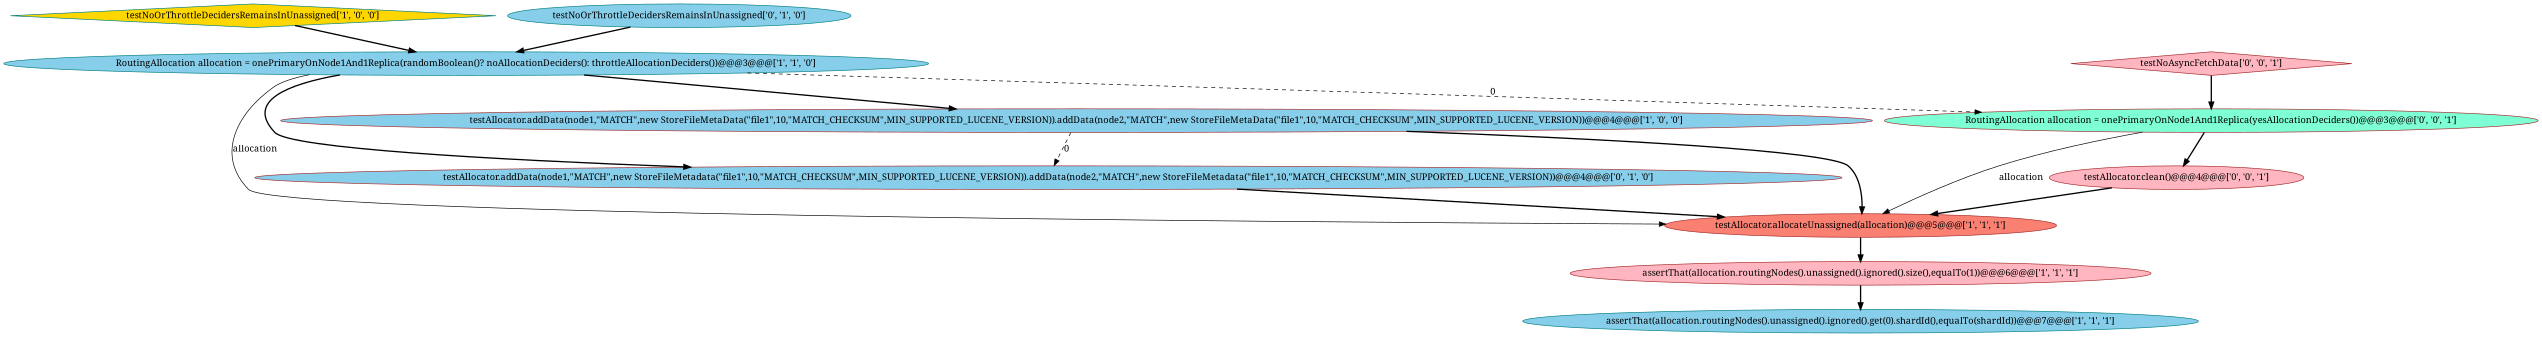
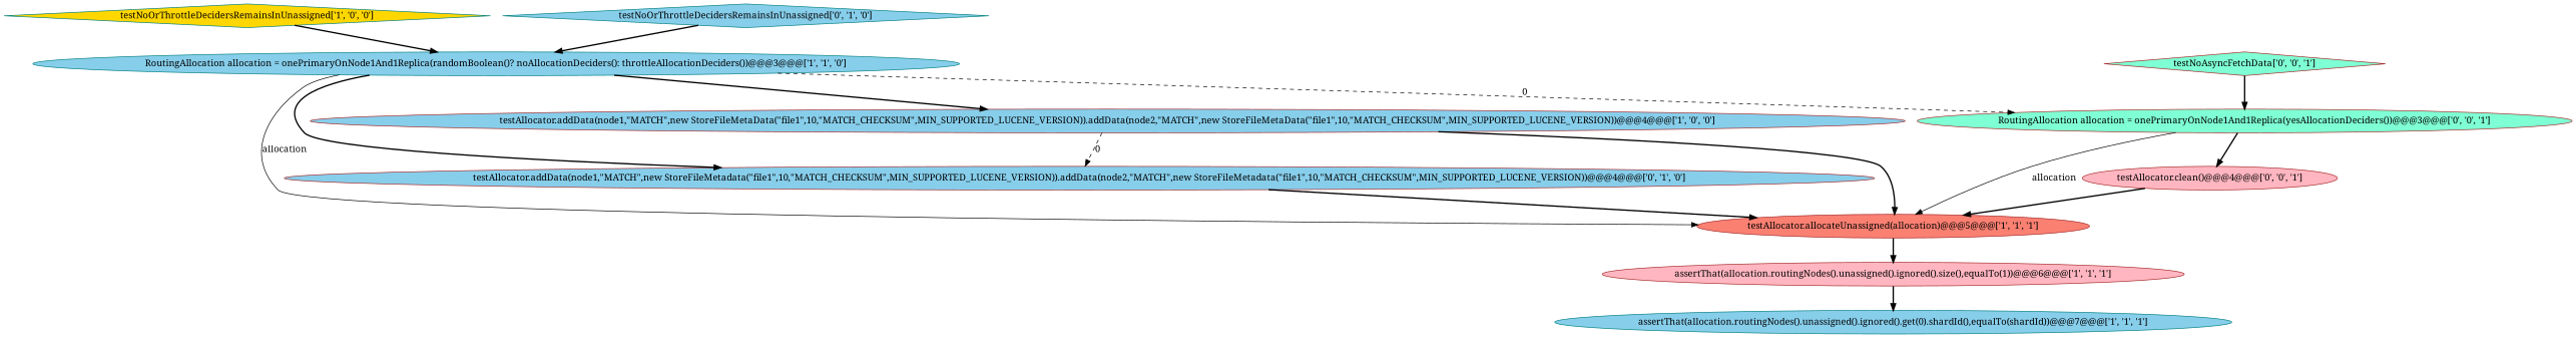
  digraph {
    fontname="Noto Serif"
    node [color=brown fillcolor=skyblue fontname="Noto Serif" shape=ellipse style=filled]
    edge [fontname="Noto Serif" style=bold]
    n1 [color=teal fillcolor=gold label="testNoOrThrottleDecidersRemainsInUnassigned['1', '0', '0']" shape=diamond]
    n2 [color=teal label="RoutingAllocation allocation = onePrimaryOnNode1And1Replica(randomBoolean()? noAllocationDeciders(): throttleAllocationDeciders())@@@3@@@['1', '1', '0']"]
    n3 [label="testAllocator.addData(node1,\"MATCH\",new StoreFileMetaData(\"file1\",10,\"MATCH_CHECKSUM\",MIN_SUPPORTED_LUCENE_VERSION)).addData(node2,\"MATCH\",new StoreFileMetaData(\"file1\",10,\"MATCH_CHECKSUM\",MIN_SUPPORTED_LUCENE_VERSION))@@@4@@@['1', '0', '0']"]
    n4 [fillcolor=salmon label="testAllocator.allocateUnassigned(allocation)@@@5@@@['1', '1', '1']"]
    n5 [label="testAllocator.addData(node1,\"MATCH\",new StoreFileMetadata(\"file1\",10,\"MATCH_CHECKSUM\",MIN_SUPPORTED_LUCENE_VERSION)).addData(node2,\"MATCH\",new StoreFileMetadata(\"file1\",10,\"MATCH_CHECKSUM\",MIN_SUPPORTED_LUCENE_VERSION))@@@4@@@['0', '1', '0']"]
    n6 [fillcolor=aquamarine label="RoutingAllocation allocation = onePrimaryOnNode1And1Replica(yesAllocationDeciders())@@@3@@@['0', '0', '1']"]
    n7 [fillcolor=lightpink label="assertThat(allocation.routingNodes().unassigned().ignored().size(),equalTo(1))@@@6@@@['1', '1', '1']"]
    n8 [color=teal label="assertThat(allocation.routingNodes().unassigned().ignored().get(0).shardId(),equalTo(shardId))@@@7@@@['1', '1', '1']"]
-   n9 [fillcolor=lightpink label="testNoAsyncFetchData['0', '0', '1']" shape=diamond]
+   n9 [fillcolor=aquamarine label="testNoAsyncFetchData['0', '0', '1']" shape=diamond]
    n10 [fillcolor=lightpink label="testAllocator.clean()@@@4@@@['0', '0', '1']"]
-   n11 [color=teal label="testNoOrThrottleDecidersRemainsInUnassigned['0', '1', '0']"]
+   n11 [color=teal label="testNoOrThrottleDecidersRemainsInUnassigned['0', '1', '0']" shape=diamond]
    n1 -> n2
    n2 -> n3
    n2 -> n4 [label=allocation style=solid]
    n2 -> n5
    n2 -> n6 [label=0 style=dashed]
    n3 -> n4
    n3 -> n5 [label=0 style=dashed]
    n4 -> n7
    n5 -> n4
    n6 -> n4 [label=allocation style=solid]
    n6 -> n10
    n7 -> n8
    n9 -> n6
    n10 -> n4
    n11 -> n2
  }
